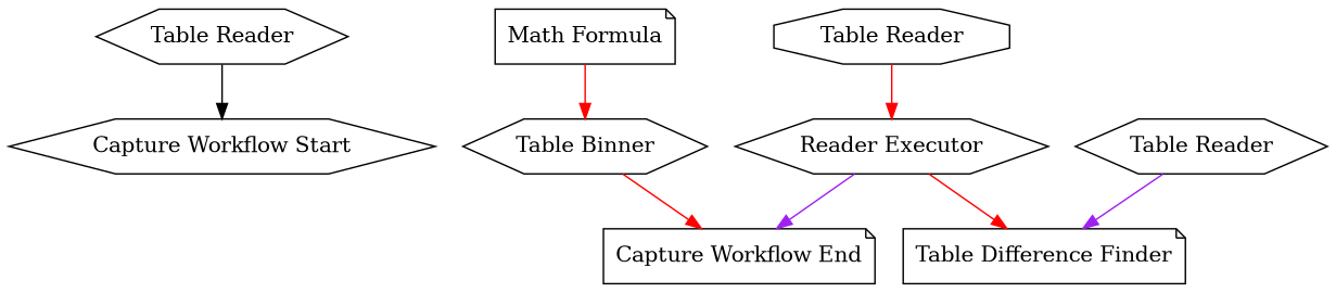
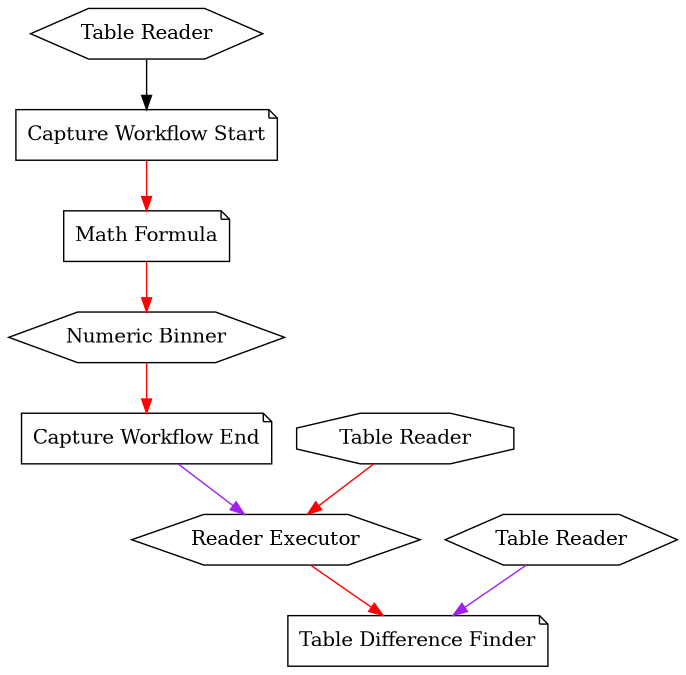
  digraph {
    rankdir=TB
    node [shape=hexagon]
    edge [color=red]
    n1 [label="Table Reader"]
-   n2 [label="Capture Workflow Start"]
+   n2 [label="Capture Workflow Start" shape=note]
    n3 [label="Math Formula" shape=note]
    n4 [label="Table Reader"]
    n5 [label="Table Difference Finder" shape=note]
    n6 [label="Reader Executor"]
-   n7 [label="Table Binner"]
+   n7 [label="Numeric Binner"]
    n8 [label="Capture Workflow End" shape=note]
    n9 [label="Table Reader" shape=octagon]
    n1 -> n2 [color=black]
+   n2 -> n3
    n3 -> n7
    n4 -> n5 [color=purple]
    n6 -> n5
    n7 -> n8
-   n6 -> n8 [color=purple]
+   n8 -> n6 [color=purple]
    n9 -> n6
  }
